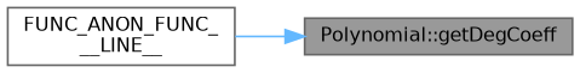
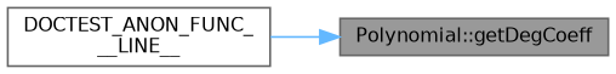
  digraph {
    rankdir=RL
    node [fontname=Helvetica fontsize=10 shape=box style=filled]
    n1 [color=gray40 fillcolor=grey60 fontcolor=black height=0.2 label="Polynomial::getDegCoeff" width=0.4]
-   n2 [color=grey40 fillcolor=white height=0.2 label="FUNC_ANON_FUNC_\l__LINE__" width=0.4]
+   n2 [color=grey40 fillcolor=white height=0.2 label="DOCTEST_ANON_FUNC_\l__LINE__" width=0.4]
    n1 -> n2 [color=steelblue1 dir=back fontname=Helvetica fontsize=10 labelfontname=Helvetica labelfontsize=10 style=solid]
  }
